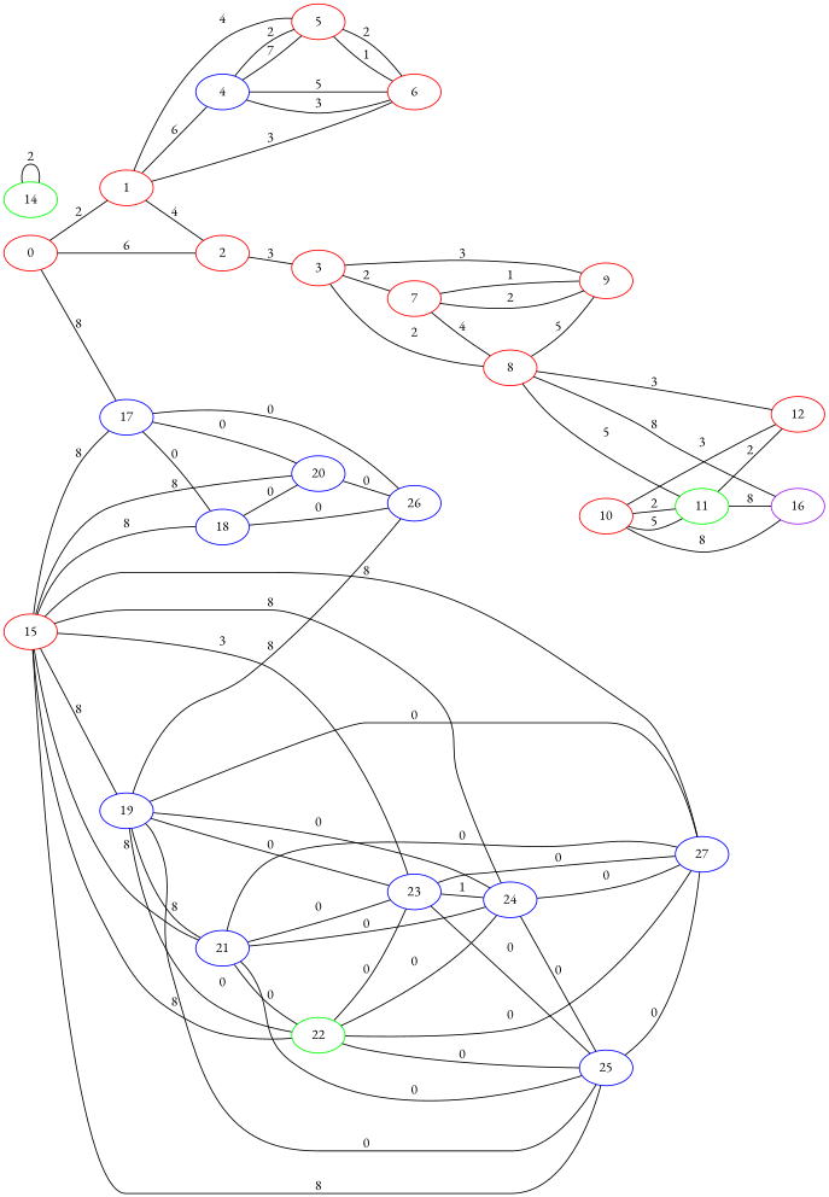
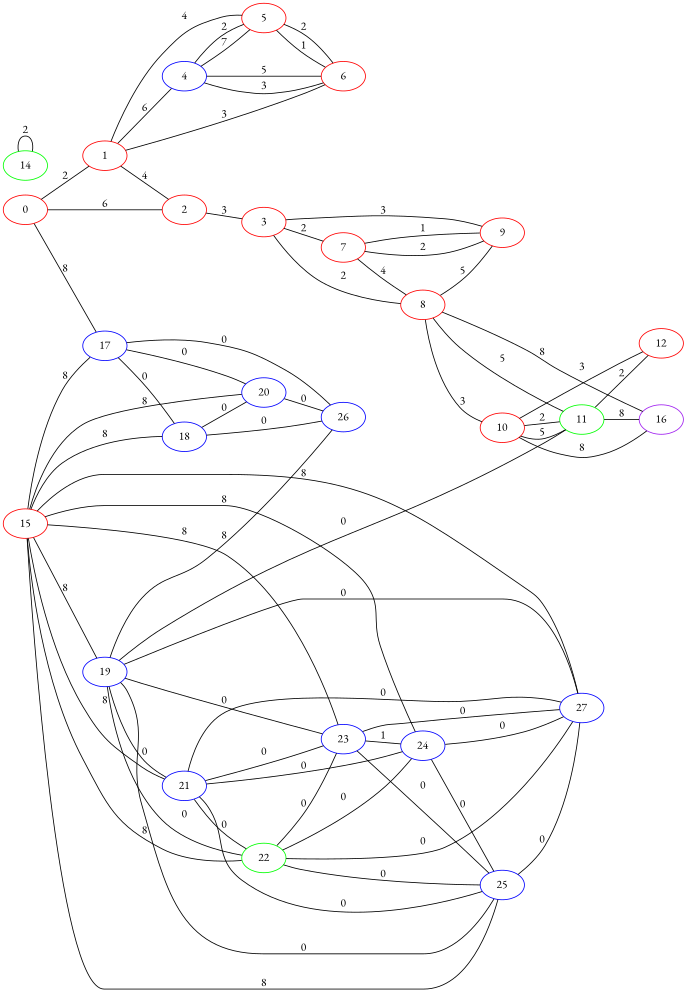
  graph {
    fontname="EB Garamond"
    rankdir=LR
    node [color=red fontname="EB Garamond" weight=1]
    edge [fontname="EB Garamond"]
    0
    1
    2
    17 [color=blue weight=3]
    4 [color=blue]
    5
    6
    3
    18 [color=blue weight=3]
    20 [color=blue weight=3]
    26 [color=blue weight=3]
    7
    8
    9
    10
    11 [color=green weight=2]
    16 [color=purple weight=4]
    12
    14 [color=green weight=2]
    15
    19 [color=blue weight=3]
    21 [color=blue weight=3]
    22 [color=green weight=3]
    23 [color=blue weight=3]
    24 [color=blue weight=3]
    25 [color=blue weight=3]
    27 [color=blue weight=3]
    0 -- 1 [label=2]
    0 -- 2 [label=6]
    0 -- 17 [label=8]
    1 -- 2 [label=4]
    1 -- 4 [label=6]
    1 -- 5 [label=4]
    1 -- 6 [label=3]
    2 -- 3 [label=3]
    17 -- 18 [label=0]
    17 -- 20 [label=0]
    17 -- 26 [label=0]
    4 -- 5 [label=7]
    4 -- 5 [label=2]
    4 -- 6 [label=5]
    4 -- 6 [label=3]
    5 -- 6 [label=2]
    5 -- 6 [label=1]
    3 -- 7 [label=2]
    3 -- 8 [label=2]
    3 -- 9 [label=3]
    18 -- 20 [label=0]
    18 -- 26 [label=0]
    20 -- 26 [label=0]
    7 -- 8 [label=4]
    7 -- 9 [label=1]
    7 -- 9 [label=2]
    8 -- 9 [label=5]
-   8 -- 12 [label=3]
+   8 -- 10 [label=3]
    8 -- 11 [label=5]
    8 -- 16 [label=8]
    10 -- 11 [label=5]
    10 -- 11 [label=2]
    10 -- 16 [label=8]
    10 -- 12 [label=3]
    11 -- 16 [label=8]
    11 -- 12 [label=2]
    14 -- 14 [label=2]
    15 -- 17 [label=8]
    15 -- 18 [label=8]
    15 -- 20 [label=8]
    15 -- 19 [label=8]
    15 -- 21 [label=8]
    15 -- 22 [label=8]
-   15 -- 23 [label=3]
+   15 -- 23 [label=8]
    15 -- 24 [label=8]
    15 -- 25 [label=8]
    15 -- 27 [label=8]
    19 -- 26 [label=8]
-   19 -- 21 [label=8]
+   19 -- 21 [label=0]
    19 -- 22 [label=0]
    19 -- 23 [label=0]
-   19 -- 24 [label=0]
+   19 -- 11 [label=0]
    19 -- 25 [label=0]
    19 -- 27 [label=0]
    21 -- 22 [label=0]
    21 -- 23 [label=0]
    21 -- 24 [label=0]
    21 -- 25 [label=0]
    21 -- 27 [label=0]
    22 -- 23 [label=0]
    22 -- 24 [label=0]
    22 -- 25 [label=0]
    22 -- 27 [label=0]
    23 -- 24 [label=1]
    23 -- 25 [label=0]
    23 -- 27 [label=0]
    24 -- 25 [label=0]
    24 -- 27 [label=0]
    25 -- 27 [label=0]
  }
